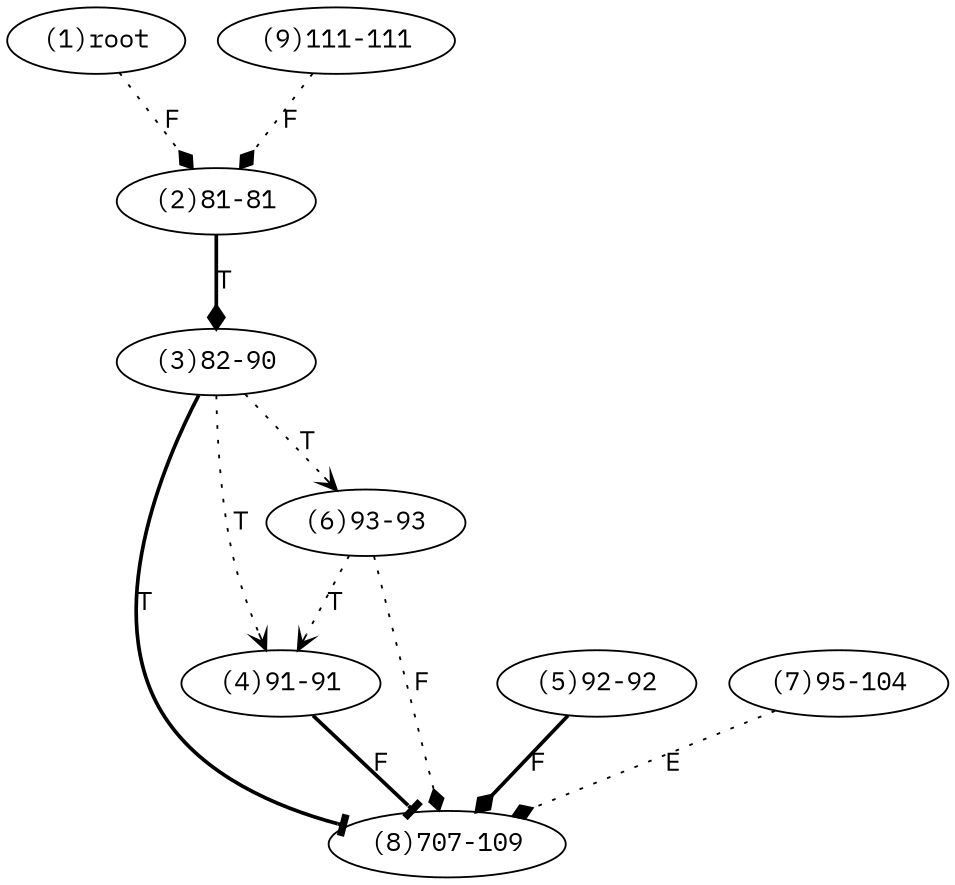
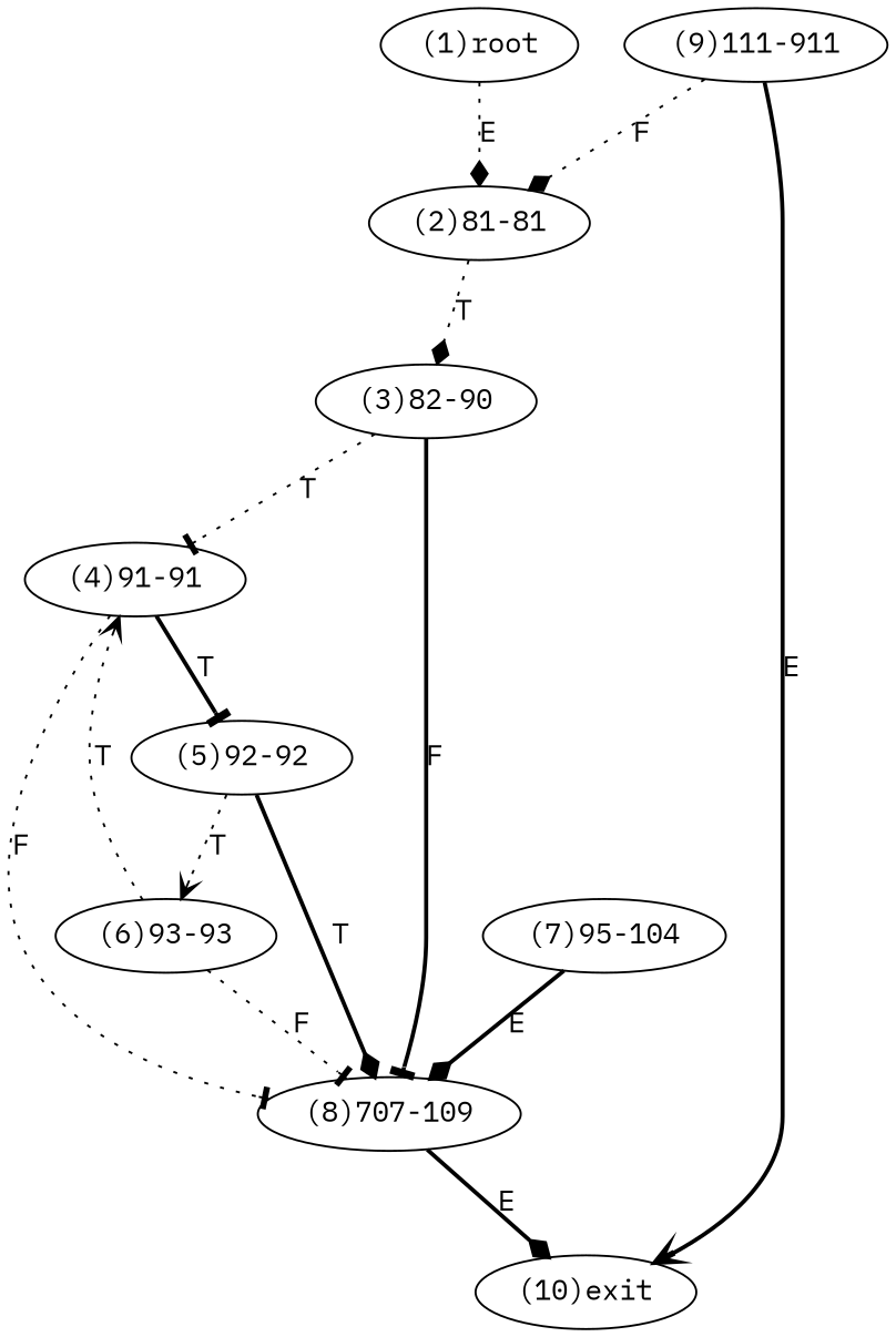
  digraph {
    fontname="IBM Plex Mono"
    node [fontname="IBM Plex Mono"]
    edge [arrowhead=diamond fontname="IBM Plex Mono" style=dotted]
    n1 [label="(1)root"]
    n2 [label="(2)81-81"]
    n3 [label="(3)82-90"]
    n4 [label="(4)91-91"]
    n5 [label="(8)707-109"]
-   n6 [label="(9)111-111"]
+   n6 [label="(9)111-911"]
+   n7 [label="(10)exit"]
    n8 [label="(5)92-92"]
    n9 [label="(6)93-93"]
    n10 [label="(7)95-104"]
-   n1 -> n2 [label=F]
-   n2 -> n3 [label=T style=bold]
-   n3 -> n4 [arrowhead=vee label=T]
-   n3 -> n5 [arrowhead=tee label=T style=bold]
-   n4 -> n5 [arrowhead=tee label=F style=bold]
+   n1 -> n2 [label=E]
+   n2 -> n3 [label=T]
+   n3 -> n4 [arrowhead=tee label=T]
+   n3 -> n5 [arrowhead=tee label=F style=bold]
+   n4 -> n5 [arrowhead=tee label=F]
+   n4 -> n8 [arrowhead=tee label=T style=bold]
+   n5 -> n7 [label=E style=bold]
    n6 -> n2 [label=F]
-   n8 -> n5 [label=F style=bold]
-   n3 -> n9 [arrowhead=vee label=T]
+   n6 -> n7 [arrowhead=vee label=E style=bold]
+   n8 -> n5 [label=T style=bold]
+   n8 -> n9 [arrowhead=vee label=T]
    n9 -> n4 [arrowhead=vee label=T]
-   n9 -> n5 [label=F]
-   n10 -> n5 [label=E]
+   n9 -> n5 [arrowhead=tee label=F]
+   n10 -> n5 [label=E style=bold]
  }
